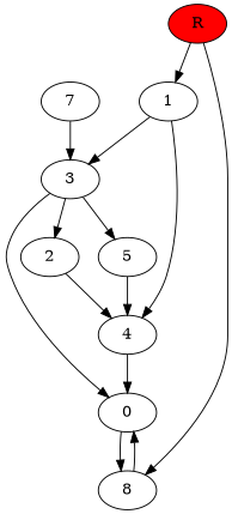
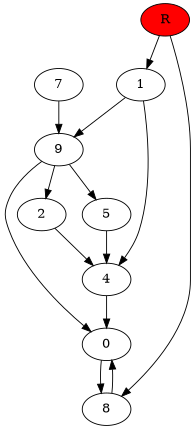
  digraph {
    1
-   3
+   3 [label=9]
    4
    2
    5
    n6 [label=0]
    8
    7
    R [fillcolor="#ff0000" style=filled]
    1 -> 3
    1 -> 4
    3 -> 2
    3 -> 5
    3 -> n6
    4 -> n6
    2 -> 4
    5 -> 4
    n6 -> 8
    8 -> n6
    7 -> 3
    R -> 1
    R -> 8
  }
